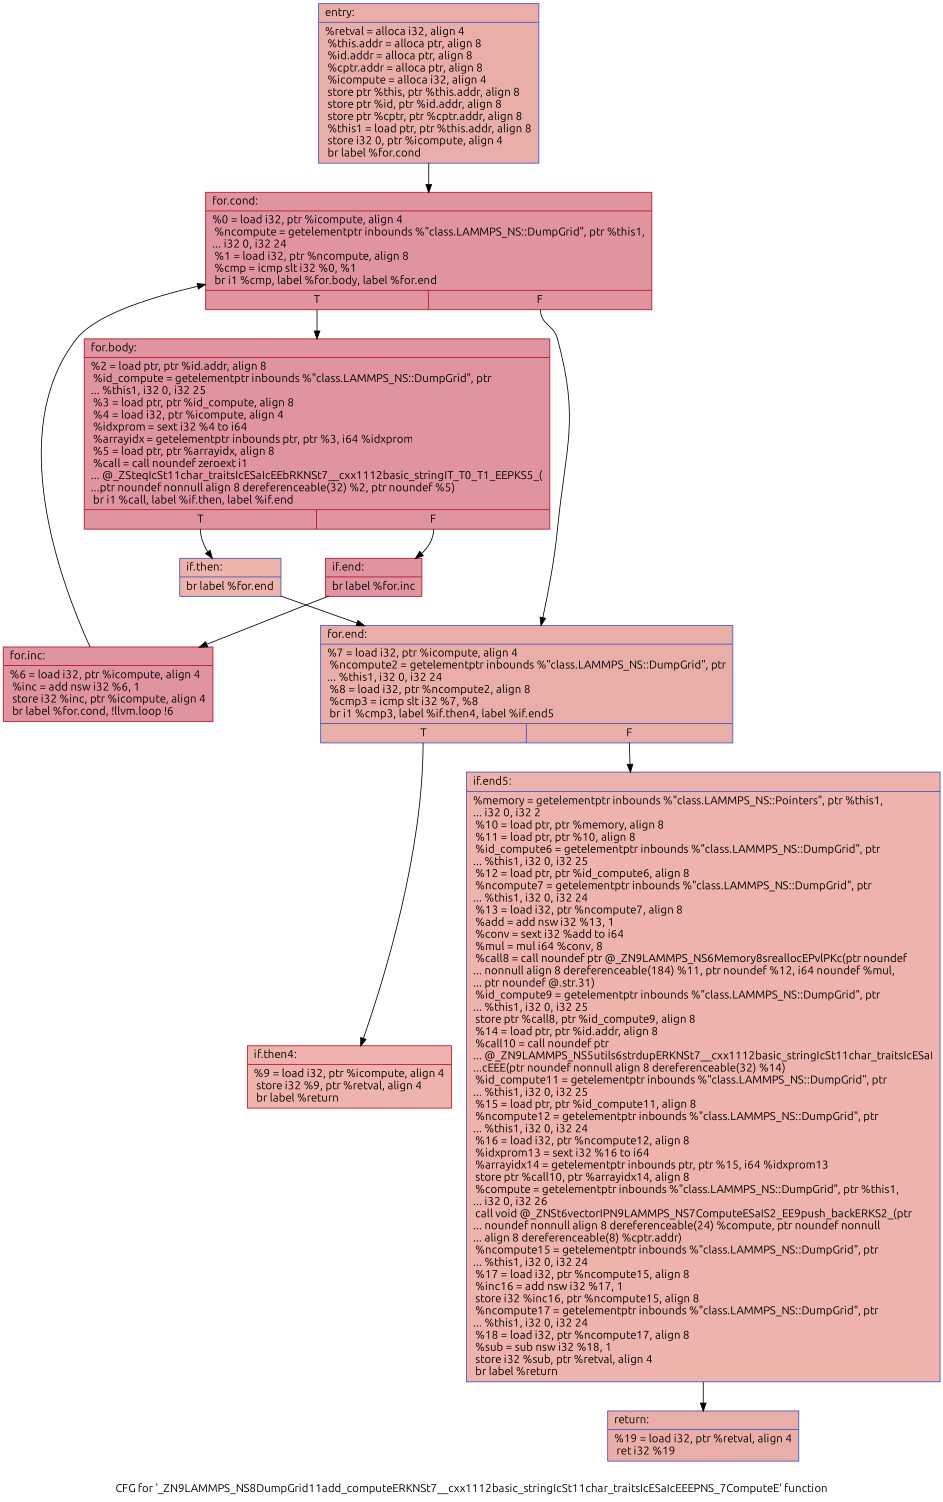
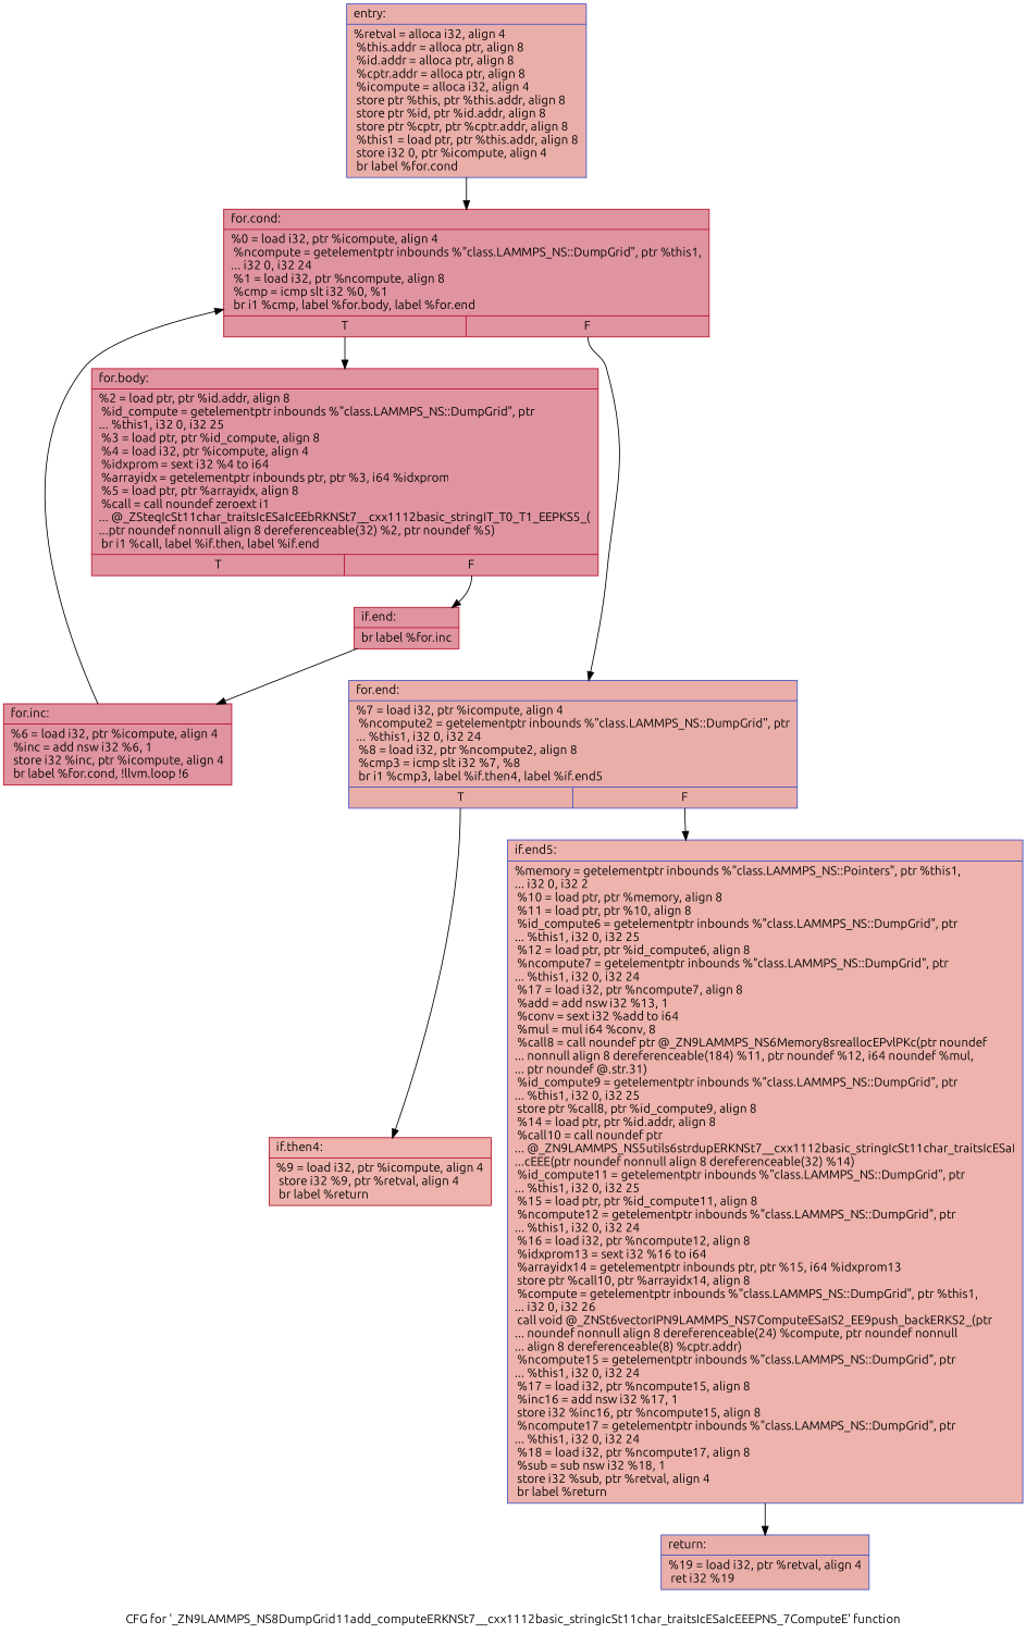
  digraph {
    fontname=Ubuntu
    label="CFG for '_ZN9LAMMPS_NS8DumpGrid11add_computeERKNSt7__cxx1112basic_stringIcSt11char_traitsIcESaIcEEEPNS_7ComputeE' function"
    node [color="#3d50c3ff" fillcolor="#b70d2870" fontname=Ubuntu shape=record style=filled]
    edge [fontname=Ubuntu]
    n1 [fillcolor="#d0473d70" label="{entry:\l|  %retval = alloca i32, align 4\l  %this.addr = alloca ptr, align 8\l  %id.addr = alloca ptr, align 8\l  %cptr.addr = alloca ptr, align 8\l  %icompute = alloca i32, align 4\l  store ptr %this, ptr %this.addr, align 8\l  store ptr %id, ptr %id.addr, align 8\l  store ptr %cptr, ptr %cptr.addr, align 8\l  %this1 = load ptr, ptr %this.addr, align 8\l  store i32 0, ptr %icompute, align 4\l  br label %for.cond\l}"]
    n2 [color="#b70d28ff" label="{for.cond:\l|  %0 = load i32, ptr %icompute, align 4\l  %ncompute = getelementptr inbounds %\"class.LAMMPS_NS::DumpGrid\", ptr %this1,\l... i32 0, i32 24\l  %1 = load i32, ptr %ncompute, align 8\l  %cmp = icmp slt i32 %0, %1\l  br i1 %cmp, label %for.body, label %for.end\l|{<s0>T|<s1>F}}"]
    n3 [color="#b70d28ff" label="{for.body:\l|  %2 = load ptr, ptr %id.addr, align 8\l  %id_compute = getelementptr inbounds %\"class.LAMMPS_NS::DumpGrid\", ptr\l... %this1, i32 0, i32 25\l  %3 = load ptr, ptr %id_compute, align 8\l  %4 = load i32, ptr %icompute, align 4\l  %idxprom = sext i32 %4 to i64\l  %arrayidx = getelementptr inbounds ptr, ptr %3, i64 %idxprom\l  %5 = load ptr, ptr %arrayidx, align 8\l  %call = call noundef zeroext i1\l... @_ZSteqIcSt11char_traitsIcESaIcEEbRKNSt7__cxx1112basic_stringIT_T0_T1_EEPKS5_(\l...ptr noundef nonnull align 8 dereferenceable(32) %2, ptr noundef %5)\l  br i1 %call, label %if.then, label %if.end\l|{<s0>T|<s1>F}}"]
    n4 [fillcolor="#d0473d70" label="{for.end:\l|  %7 = load i32, ptr %icompute, align 4\l  %ncompute2 = getelementptr inbounds %\"class.LAMMPS_NS::DumpGrid\", ptr\l... %this1, i32 0, i32 24\l  %8 = load i32, ptr %ncompute2, align 8\l  %cmp3 = icmp slt i32 %7, %8\l  br i1 %cmp3, label %if.then4, label %if.end5\l|{<s0>T|<s1>F}}"]
-   n5 [fillcolor="#d6524470" label="{if.then:\l|  br label %for.end\l}"]
    n6 [color="#b70d28ff" label="{if.end:\l|  br label %for.inc\l}"]
    n7 [color="#b70d28ff" fillcolor="#d6524470" label="{if.then4:\l|  %9 = load i32, ptr %icompute, align 4\l  store i32 %9, ptr %retval, align 4\l  br label %return\l}"]
-   n8 [fillcolor="#d6524470" label="{if.end5:\l|  %memory = getelementptr inbounds %\"class.LAMMPS_NS::Pointers\", ptr %this1,\l... i32 0, i32 2\l  %10 = load ptr, ptr %memory, align 8\l  %11 = load ptr, ptr %10, align 8\l  %id_compute6 = getelementptr inbounds %\"class.LAMMPS_NS::DumpGrid\", ptr\l... %this1, i32 0, i32 25\l  %12 = load ptr, ptr %id_compute6, align 8\l  %ncompute7 = getelementptr inbounds %\"class.LAMMPS_NS::DumpGrid\", ptr\l... %this1, i32 0, i32 24\l  %13 = load i32, ptr %ncompute7, align 8\l  %add = add nsw i32 %13, 1\l  %conv = sext i32 %add to i64\l  %mul = mul i64 %conv, 8\l  %call8 = call noundef ptr @_ZN9LAMMPS_NS6Memory8sreallocEPvlPKc(ptr noundef\l... nonnull align 8 dereferenceable(184) %11, ptr noundef %12, i64 noundef %mul,\l... ptr noundef @.str.31)\l  %id_compute9 = getelementptr inbounds %\"class.LAMMPS_NS::DumpGrid\", ptr\l... %this1, i32 0, i32 25\l  store ptr %call8, ptr %id_compute9, align 8\l  %14 = load ptr, ptr %id.addr, align 8\l  %call10 = call noundef ptr\l... @_ZN9LAMMPS_NS5utils6strdupERKNSt7__cxx1112basic_stringIcSt11char_traitsIcESaI\l...cEEE(ptr noundef nonnull align 8 dereferenceable(32) %14)\l  %id_compute11 = getelementptr inbounds %\"class.LAMMPS_NS::DumpGrid\", ptr\l... %this1, i32 0, i32 25\l  %15 = load ptr, ptr %id_compute11, align 8\l  %ncompute12 = getelementptr inbounds %\"class.LAMMPS_NS::DumpGrid\", ptr\l... %this1, i32 0, i32 24\l  %16 = load i32, ptr %ncompute12, align 8\l  %idxprom13 = sext i32 %16 to i64\l  %arrayidx14 = getelementptr inbounds ptr, ptr %15, i64 %idxprom13\l  store ptr %call10, ptr %arrayidx14, align 8\l  %compute = getelementptr inbounds %\"class.LAMMPS_NS::DumpGrid\", ptr %this1,\l... i32 0, i32 26\l  call void @_ZNSt6vectorIPN9LAMMPS_NS7ComputeESaIS2_EE9push_backERKS2_(ptr\l... noundef nonnull align 8 dereferenceable(24) %compute, ptr noundef nonnull\l... align 8 dereferenceable(8) %cptr.addr)\l  %ncompute15 = getelementptr inbounds %\"class.LAMMPS_NS::DumpGrid\", ptr\l... %this1, i32 0, i32 24\l  %17 = load i32, ptr %ncompute15, align 8\l  %inc16 = add nsw i32 %17, 1\l  store i32 %inc16, ptr %ncompute15, align 8\l  %ncompute17 = getelementptr inbounds %\"class.LAMMPS_NS::DumpGrid\", ptr\l... %this1, i32 0, i32 24\l  %18 = load i32, ptr %ncompute17, align 8\l  %sub = sub nsw i32 %18, 1\l  store i32 %sub, ptr %retval, align 4\l  br label %return\l}"]
+   n8 [fillcolor="#d6524470" label="{if.end5:\l|  %memory = getelementptr inbounds %\"class.LAMMPS_NS::Pointers\", ptr %this1,\l... i32 0, i32 2\l  %10 = load ptr, ptr %memory, align 8\l  %11 = load ptr, ptr %10, align 8\l  %id_compute6 = getelementptr inbounds %\"class.LAMMPS_NS::DumpGrid\", ptr\l... %this1, i32 0, i32 25\l  %12 = load ptr, ptr %id_compute6, align 8\l  %ncompute7 = getelementptr inbounds %\"class.LAMMPS_NS::DumpGrid\", ptr\l... %this1, i32 0, i32 24\l  %17 = load i32, ptr %ncompute7, align 8\l  %add = add nsw i32 %13, 1\l  %conv = sext i32 %add to i64\l  %mul = mul i64 %conv, 8\l  %call8 = call noundef ptr @_ZN9LAMMPS_NS6Memory8sreallocEPvlPKc(ptr noundef\l... nonnull align 8 dereferenceable(184) %11, ptr noundef %12, i64 noundef %mul,\l... ptr noundef @.str.31)\l  %id_compute9 = getelementptr inbounds %\"class.LAMMPS_NS::DumpGrid\", ptr\l... %this1, i32 0, i32 25\l  store ptr %call8, ptr %id_compute9, align 8\l  %14 = load ptr, ptr %id.addr, align 8\l  %call10 = call noundef ptr\l... @_ZN9LAMMPS_NS5utils6strdupERKNSt7__cxx1112basic_stringIcSt11char_traitsIcESaI\l...cEEE(ptr noundef nonnull align 8 dereferenceable(32) %14)\l  %id_compute11 = getelementptr inbounds %\"class.LAMMPS_NS::DumpGrid\", ptr\l... %this1, i32 0, i32 25\l  %15 = load ptr, ptr %id_compute11, align 8\l  %ncompute12 = getelementptr inbounds %\"class.LAMMPS_NS::DumpGrid\", ptr\l... %this1, i32 0, i32 24\l  %16 = load i32, ptr %ncompute12, align 8\l  %idxprom13 = sext i32 %16 to i64\l  %arrayidx14 = getelementptr inbounds ptr, ptr %15, i64 %idxprom13\l  store ptr %call10, ptr %arrayidx14, align 8\l  %compute = getelementptr inbounds %\"class.LAMMPS_NS::DumpGrid\", ptr %this1,\l... i32 0, i32 26\l  call void @_ZNSt6vectorIPN9LAMMPS_NS7ComputeESaIS2_EE9push_backERKS2_(ptr\l... noundef nonnull align 8 dereferenceable(24) %compute, ptr noundef nonnull\l... align 8 dereferenceable(8) %cptr.addr)\l  %ncompute15 = getelementptr inbounds %\"class.LAMMPS_NS::DumpGrid\", ptr\l... %this1, i32 0, i32 24\l  %17 = load i32, ptr %ncompute15, align 8\l  %inc16 = add nsw i32 %17, 1\l  store i32 %inc16, ptr %ncompute15, align 8\l  %ncompute17 = getelementptr inbounds %\"class.LAMMPS_NS::DumpGrid\", ptr\l... %this1, i32 0, i32 24\l  %18 = load i32, ptr %ncompute17, align 8\l  %sub = sub nsw i32 %18, 1\l  store i32 %sub, ptr %retval, align 4\l  br label %return\l}"]
    n9 [color="#b70d28ff" label="{for.inc:\l|  %6 = load i32, ptr %icompute, align 4\l  %inc = add nsw i32 %6, 1\l  store i32 %inc, ptr %icompute, align 4\l  br label %for.cond, !llvm.loop !6\l}"]
    n10 [fillcolor="#d0473d70" label="{return:\l|  %19 = load i32, ptr %retval, align 4\l  ret i32 %19\l}"]
    n1 -> n2
    n2 -> n3 [tailport=s0]
    n2 -> n4 [tailport=s1]
-   n3 -> n5 [tailport=s0]
    n3 -> n6 [tailport=s1]
    n4 -> n7 [tailport=s0]
    n4 -> n8 [tailport=s1]
-   n5 -> n4
    n6 -> n9
    n8 -> n10
    n9 -> n2
  }
